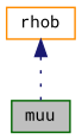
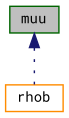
  digraph {
    rankdir=TB
    fontname="Roboto Mono"
    node [fontname="Roboto Mono" fontsize=10 shape=record]
    n1 [color=darkgreen fillcolor=grey75 fontcolor=black height=0.2 label=muu style=filled width=0.4]
    n2 [color=darkorange height=0.2 label=rhob width=0.4]
-   n2 -> n1 [color=midnightblue dir=back fontname="Roboto Mono" fontsize=10 labelfontname=FreeSans labelfontsize=10 style=dotted]
+   n1 -> n2 [color=midnightblue dir=back fontname="Roboto Mono" fontsize=10 labelfontname=FreeSans labelfontsize=10 style=dotted]
  }
